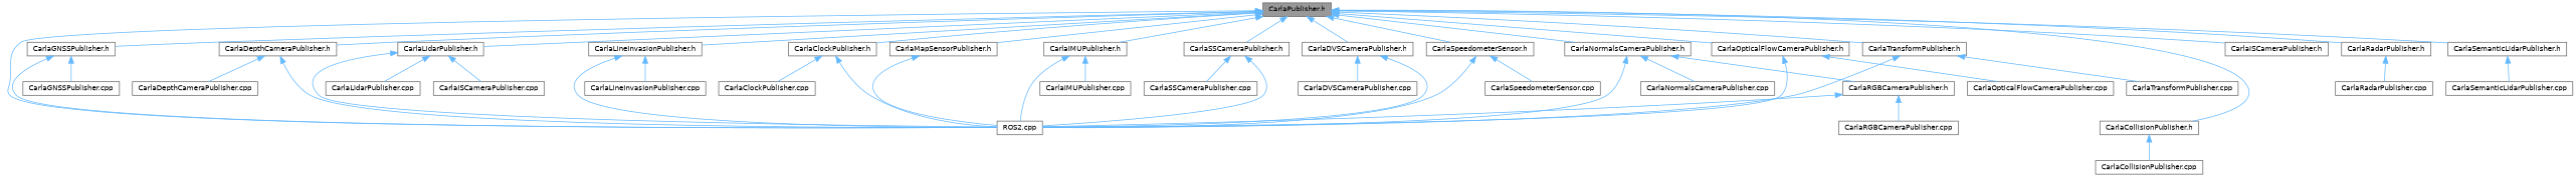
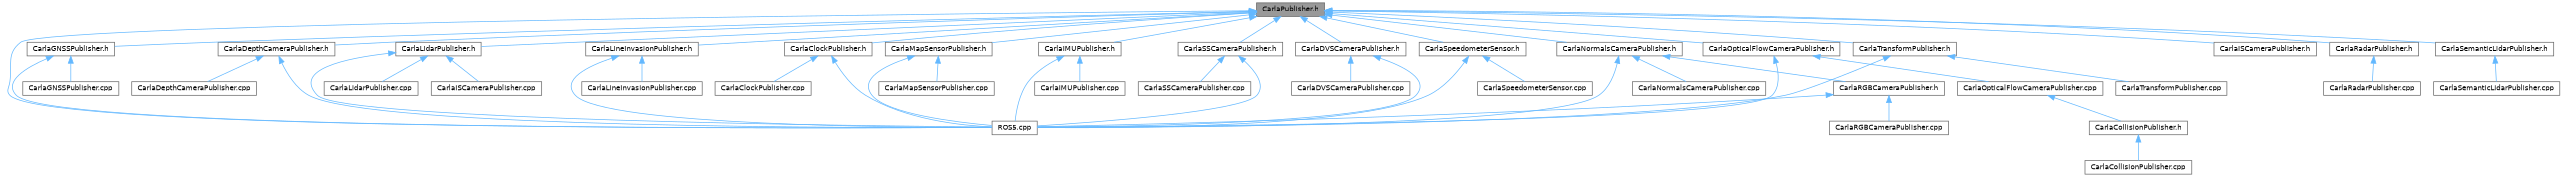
  digraph {
    node [color=grey40 fillcolor=white fontname=Helvetica fontsize=10 shape=box style=filled]
    edge [color=steelblue1 dir=back fontname=Helvetica fontsize=10 labelfontname=Helvetica labelfontsize=10 style=solid]
    n1 [color=gray40 fillcolor=grey60 fontcolor=black height=0.2 label="CarlaPublisher.h" width=0.4]
    n2 [height=0.2 label="CarlaClockPublisher.h" width=0.4]
-   n3 [height=0.2 label="ROS2.cpp" width=0.4]
+   n3 [height=0.2 label="ROS5.cpp" width=0.4]
    n4 [height=0.2 label="CarlaCollisionPublisher.h" width=0.4]
    n5 [height=0.2 label="CarlaDVSCameraPublisher.h" width=0.4]
    n6 [height=0.2 label="CarlaDepthCameraPublisher.h" width=0.4]
    n7 [height=0.2 label="CarlaGNSSPublisher.h" width=0.4]
    n8 [height=0.2 label="CarlaIMUPublisher.h" width=0.4]
    n9 [height=0.2 label="CarlaISCameraPublisher.h" width=0.4]
    n10 [height=0.2 label="CarlaLidarPublisher.h" width=0.4]
    n11 [height=0.2 label="CarlaLineInvasionPublisher.h" width=0.4]
    n12 [height=0.2 label="CarlaMapSensorPublisher.h" width=0.4]
    n13 [height=0.2 label="CarlaNormalsCameraPublisher.h" width=0.4]
    n14 [height=0.2 label="CarlaOpticalFlowCameraPublisher.h" width=0.4]
    n15 [height=0.2 label="CarlaRadarPublisher.h" width=0.4]
    n16 [height=0.2 label="CarlaSSCameraPublisher.h" width=0.4]
    n17 [height=0.2 label="CarlaSemanticLidarPublisher.h" width=0.4]
    n18 [height=0.2 label="CarlaSpeedometerSensor.h" width=0.4]
    n19 [height=0.2 label="CarlaTransformPublisher.h" width=0.4]
    n20 [height=0.2 label="CarlaClockPublisher.cpp" width=0.4]
    n21 [height=0.2 label="CarlaCollisionPublisher.cpp" width=0.4]
    n22 [height=0.2 label="CarlaDVSCameraPublisher.cpp" width=0.4]
    n23 [height=0.2 label="CarlaDepthCameraPublisher.cpp" width=0.4]
    n24 [height=0.2 label="CarlaGNSSPublisher.cpp" width=0.4]
    n25 [height=0.2 label="CarlaIMUPublisher.cpp" width=0.4]
    n26 [height=0.2 label="CarlaISCameraPublisher.cpp" width=0.4]
    n27 [height=0.2 label="CarlaLidarPublisher.cpp" width=0.4]
    n28 [height=0.2 label="CarlaLineInvasionPublisher.cpp" width=0.4]
+   n29 [height=0.2 label="CarlaMapSensorPublisher.cpp" width=0.4]
    n30 [height=0.2 label="CarlaRGBCameraPublisher.h" width=0.4]
    n31 [height=0.2 label="CarlaNormalsCameraPublisher.cpp" width=0.4]
    n32 [height=0.2 label="CarlaOpticalFlowCameraPublisher.cpp" width=0.4]
    n33 [height=0.2 label="CarlaRGBCameraPublisher.cpp" width=0.4]
    n34 [height=0.2 label="CarlaRadarPublisher.cpp" width=0.4]
    n35 [height=0.2 label="CarlaSSCameraPublisher.cpp" width=0.4]
    n36 [height=0.2 label="CarlaSemanticLidarPublisher.cpp" width=0.4]
    n37 [height=0.2 label="CarlaSpeedometerSensor.cpp" width=0.4]
    n38 [height=0.2 label="CarlaTransformPublisher.cpp" width=0.4]
    n1 -> n2
    n1 -> n3
-   n1 -> n4
+   n32 -> n4
    n1 -> n5
    n1 -> n6
    n1 -> n7
    n1 -> n8
    n1 -> n9
    n1 -> n10
    n1 -> n11
    n1 -> n12
    n1 -> n13
    n1 -> n14
    n1 -> n15
    n1 -> n16
    n1 -> n17
    n1 -> n18
    n1 -> n19
    n2 -> n3
    n2 -> n20
    n4 -> n21
    n5 -> n3
    n5 -> n22
    n6 -> n3
    n6 -> n23
    n7 -> n3
    n7 -> n24
    n8 -> n3
    n8 -> n25
    n10 -> n3
    n10 -> n26
    n10 -> n27
    n11 -> n3
    n11 -> n28
    n12 -> n3
+   n12 -> n29
    n13 -> n3
    n13 -> n30
    n13 -> n31
    n14 -> n3
    n14 -> n32
    n15 -> n34
    n16 -> n3
    n16 -> n35
    n17 -> n36
    n18 -> n3
    n18 -> n37
    n19 -> n3
    n19 -> n38
    n30 -> n3
    n30 -> n33
  }
